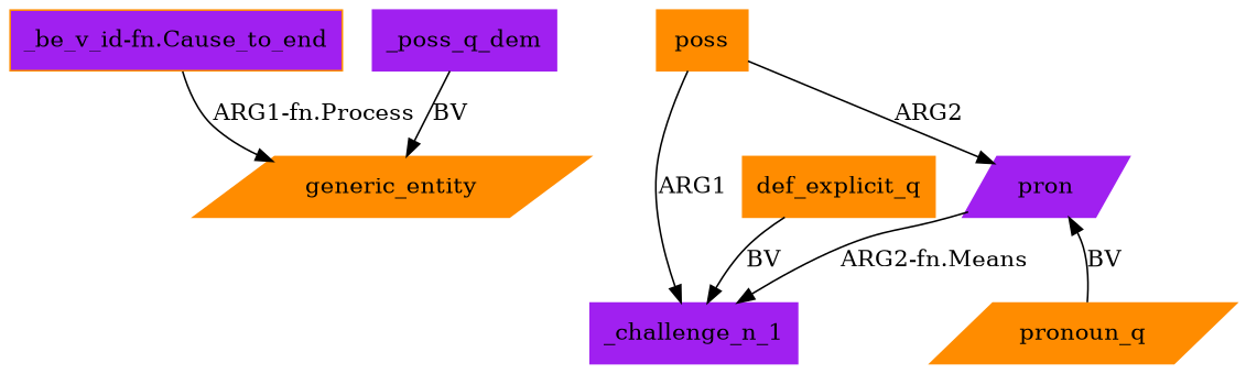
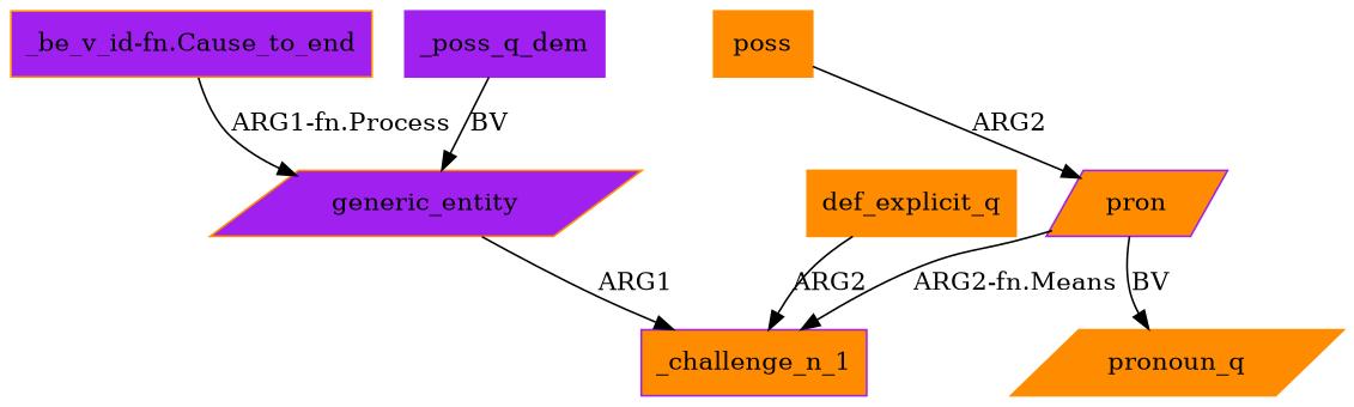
  digraph {
    node [color=darkorange shape=box style=filled]
    "_be_v_id-fn.Cause_to_end" [fillcolor=purple]
-   generic_entity [shape=parallelogram]
-   _challenge_n_1 [color=purple]
+   generic_entity [shape=parallelogram fillcolor=purple]
+   _challenge_n_1 [color=purple fillcolor=darkorange]
    n4 [color=purple label=_poss_q_dem]
    poss
-   pron [color=purple shape=parallelogram]
+   pron [color=purple shape=parallelogram fillcolor=darkorange]
    pronoun_q [shape=parallelogram]
    def_explicit_q
    "_be_v_id-fn.Cause_to_end" -> generic_entity [label="ARG1-fn.Process"]
    n4 -> generic_entity [label=BV]
-   poss -> _challenge_n_1 [label=ARG1]
+   generic_entity -> _challenge_n_1 [label=ARG1]
    poss -> pron [label=ARG2]
    pron -> _challenge_n_1 [label="ARG2-fn.Means"]
-   pronoun_q -> pron [label=BV]
-   def_explicit_q -> _challenge_n_1 [label=BV]
+   pron -> pronoun_q [label=BV]
+   def_explicit_q -> _challenge_n_1 [label=ARG2]
  }
